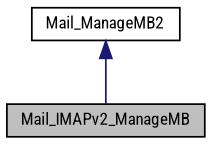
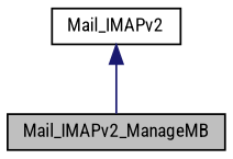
  digraph {
    fontname="Roboto Condensed"
    node [color=black fontname="Roboto Condensed" fontsize=10 shape=record style=filled]
    n1 [fillcolor=grey75 fontcolor=black height=0.2 label=Mail_IMAPv2_ManageMB width=0.4]
-   n2 [fillcolor=white height=0.2 label=Mail_ManageMB2 width=0.4]
+   n2 [fillcolor=white height=0.2 label=Mail_IMAPv2 width=0.4]
    n2 -> n1 [color=midnightblue dir=back fontname="Roboto Condensed" fontsize=10 labelfontname=Helvetica labelfontsize=10 style=solid]
  }
